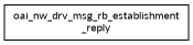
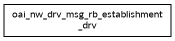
  digraph {
    rankdir=LR
    fontname=Lato
-   n1 [color=black fillcolor=white fontname=Lato fontsize=10 height=0.2 label="oai_nw_drv_msg_rb_establishment\l_reply" shape=record style=filled width=0.4]
+   n1 [color=black fillcolor=white fontname=Lato fontsize=10 height=0.2 label="oai_nw_drv_msg_rb_establishment\l_drv" shape=record style=filled width=0.4]
  }
